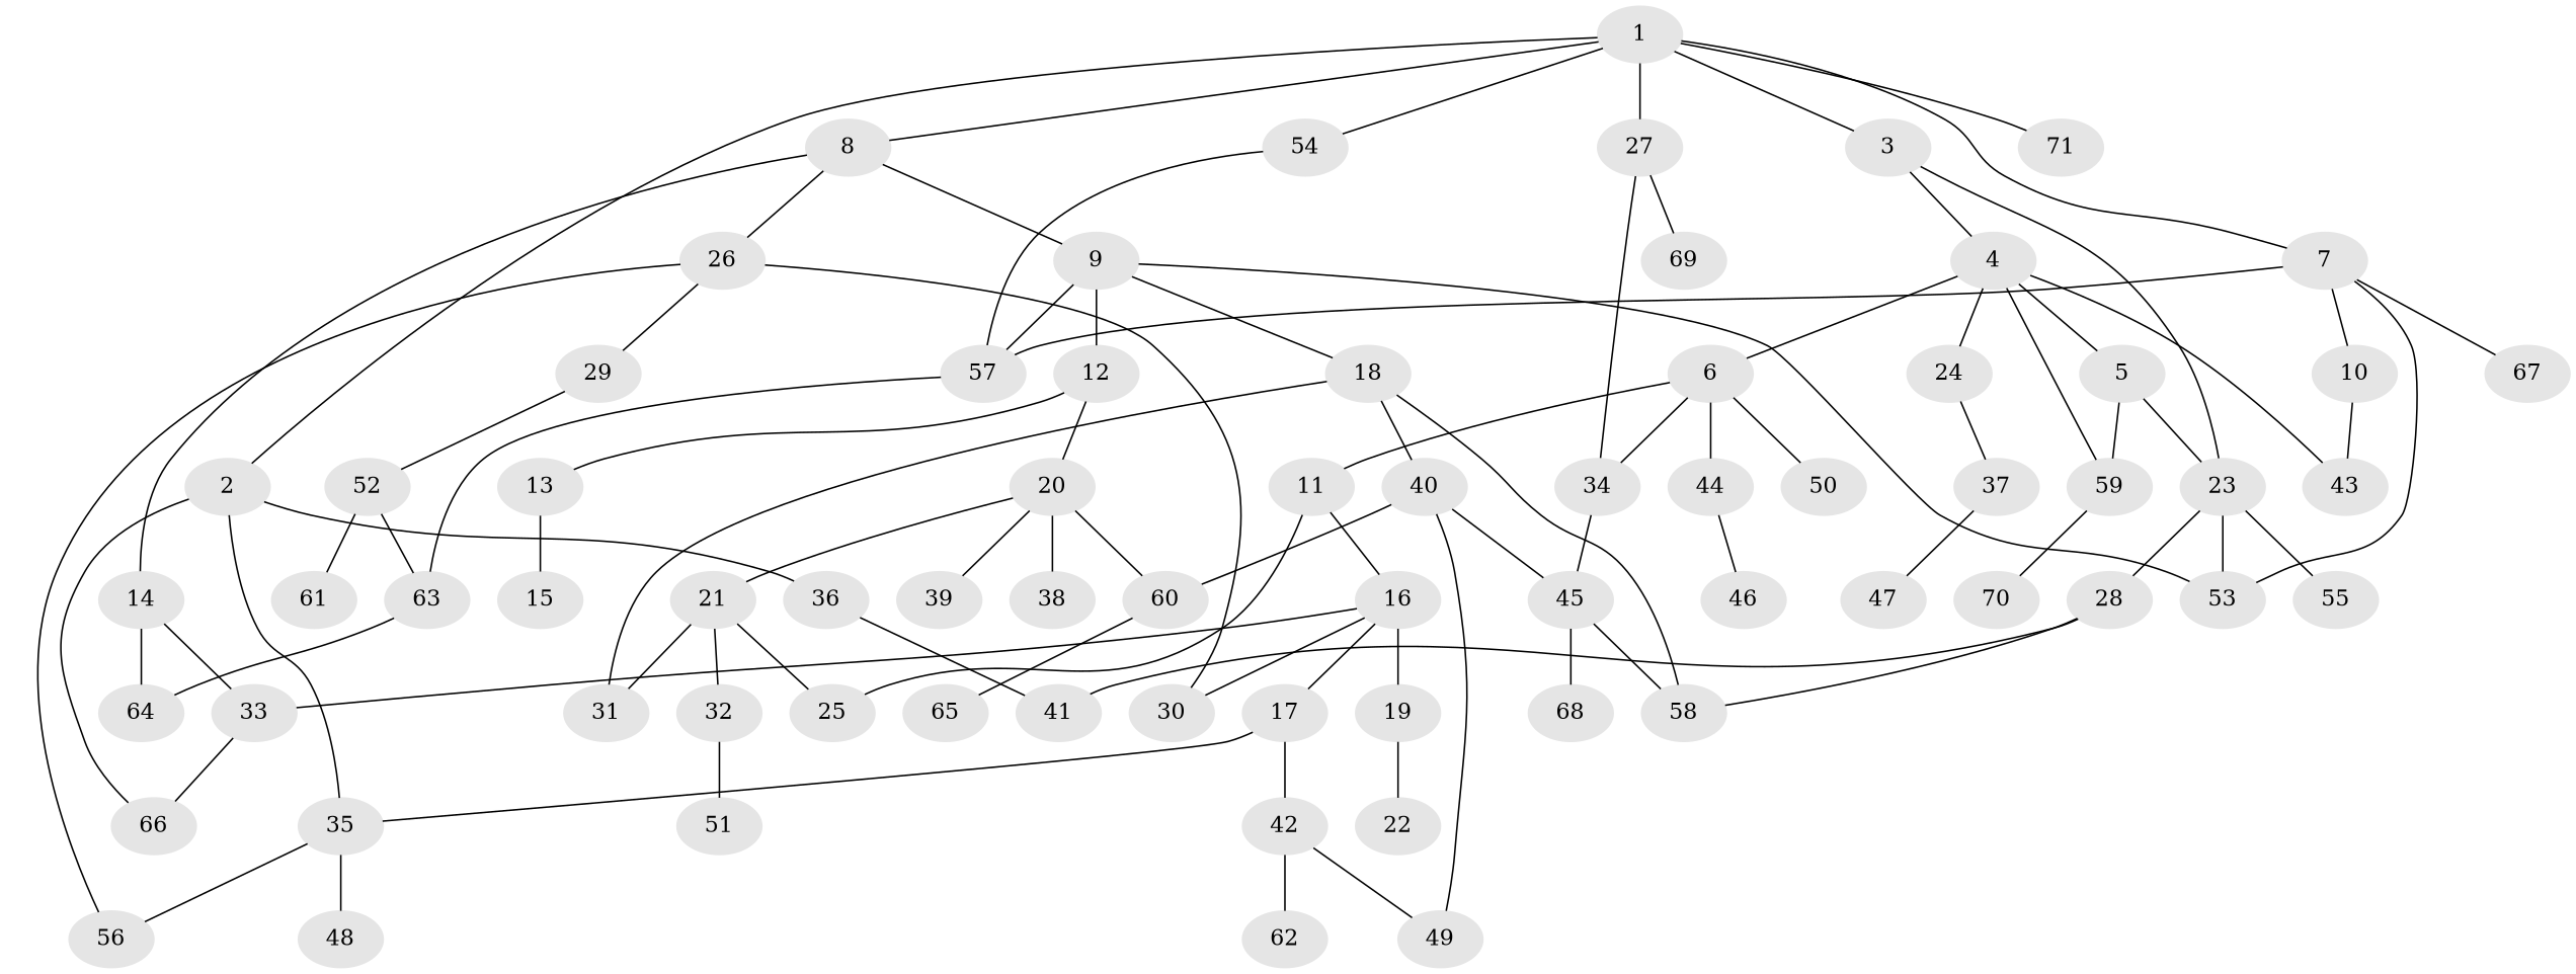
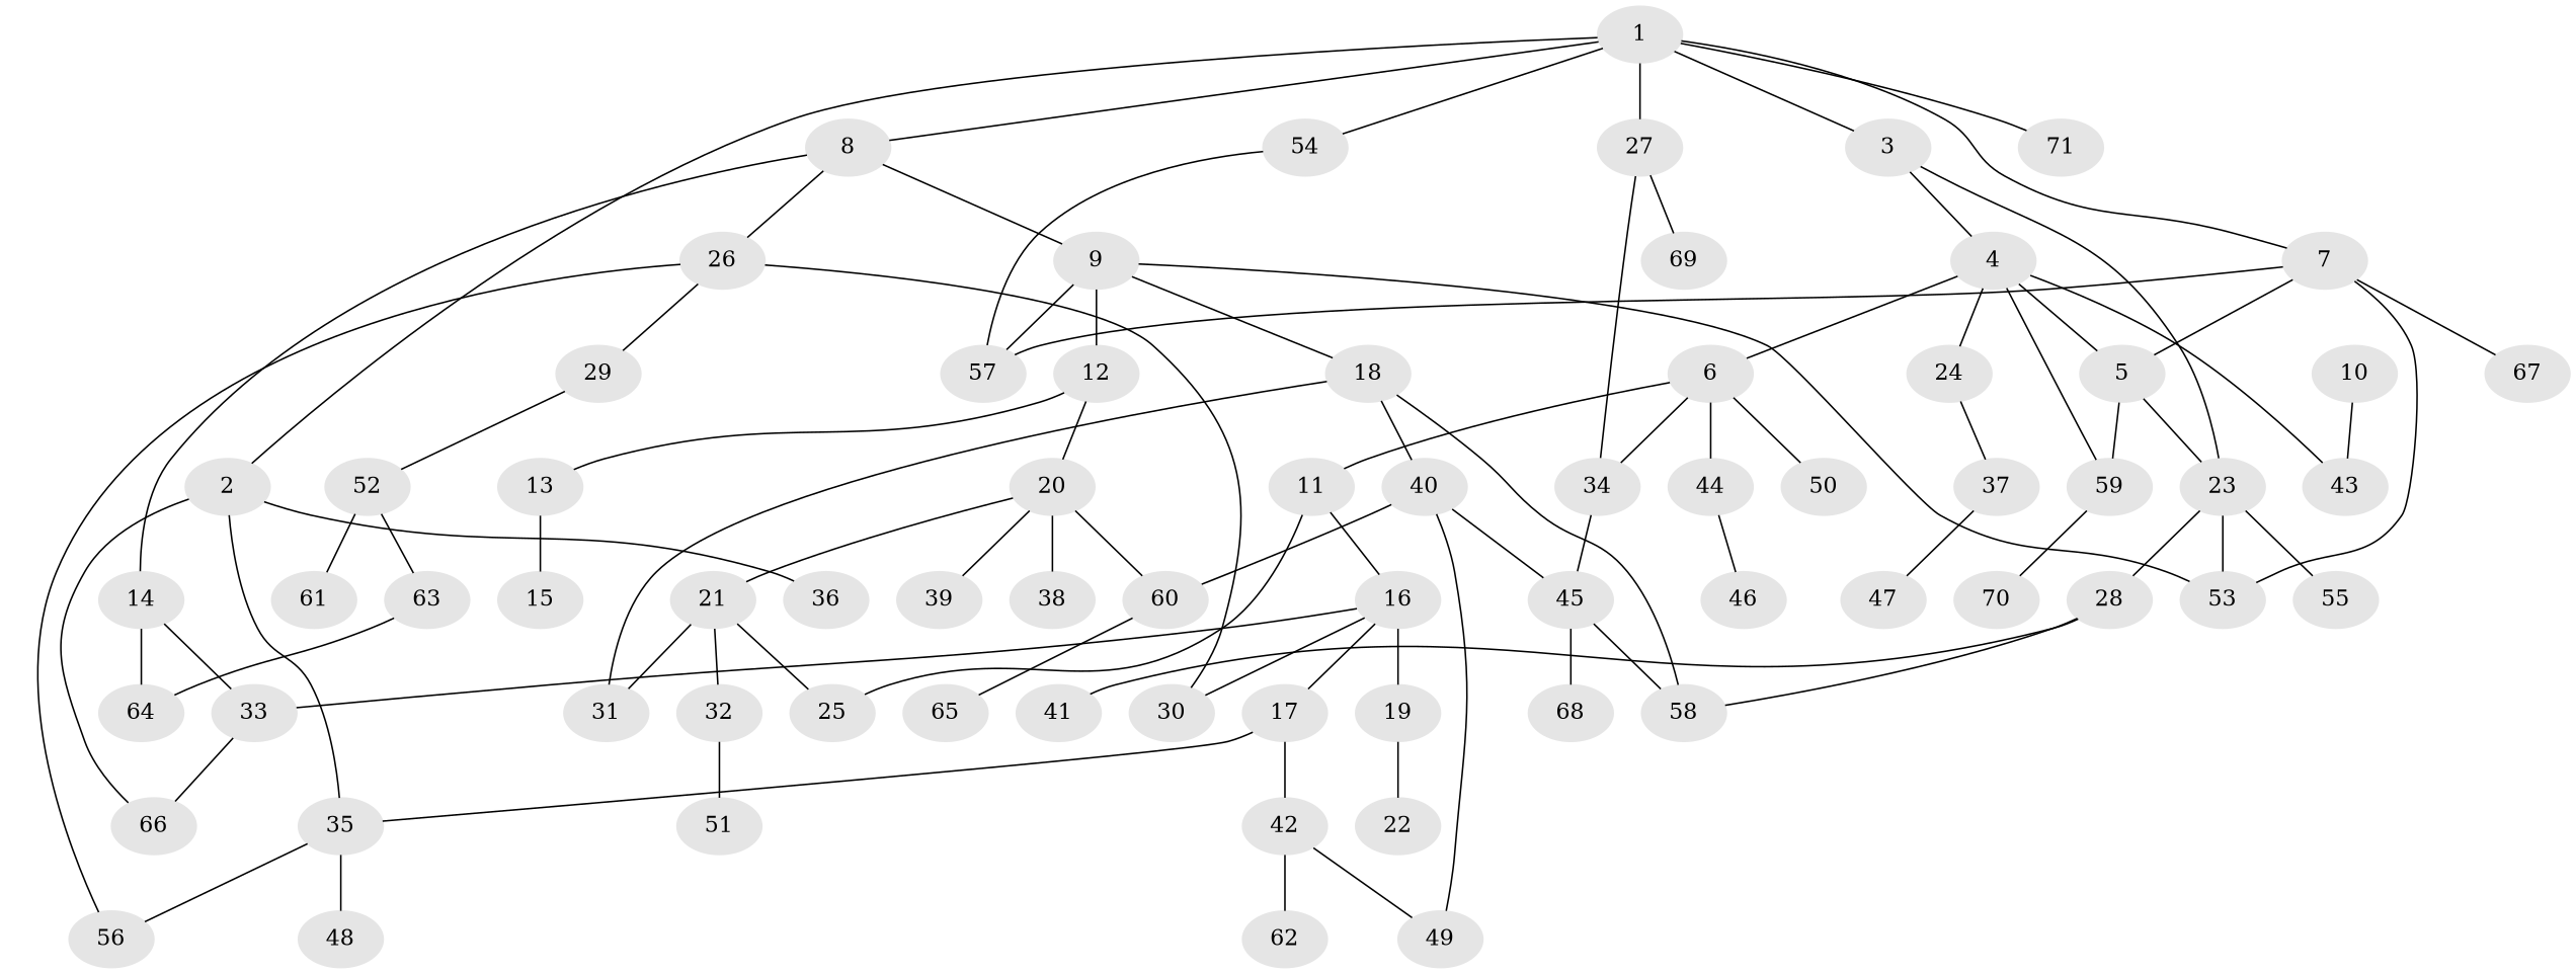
  graph {
    node [color=gray90 style=filled]
    1
    2
    3
    7
    8
    27
    54
    71
    35
    36
    66
    4
    23
    10
    53
    57
    67
    9
    14
    26
    34
    69
    56
    48
    41
    5
    6
    24
    43
    59
    28
    55
    11
    44
    50
    37
    70
    16
    25
    45
    46
    63
    12
    18
    33
    64
    30
    29
    13
    20
    31
    40
    58
    17
    19
    15
    21
    38
    39
    60
    42
    22
    62
    49
    32
    65
    47
    51
    52
    61
    68
    1 -- 2
    1 -- 3
    1 -- 7
    1 -- 8
    1 -- 27
    1 -- 54
    1 -- 71
    2 -- 35
    2 -- 36
    2 -- 66
    3 -- 4
    3 -- 23
-   7 -- 10
+   7 -- 5
    7 -- 53
    7 -- 57
    7 -- 67
    8 -- 9
    8 -- 14
    8 -- 26
    27 -- 34
    27 -- 69
    54 -- 57
    35 -- 56
    35 -- 48
-   36 -- 41
    4 -- 5
    4 -- 6
    4 -- 24
    4 -- 43
    4 -- 59
    23 -- 53
    23 -- 28
    23 -- 55
    10 -- 43
-   57 -- 63
    9 -- 53
    9 -- 57
    9 -- 12
    9 -- 18
    14 -- 33
    14 -- 64
    26 -- 56
    26 -- 30
    26 -- 29
    34 -- 45
    5 -- 23
    5 -- 59
    6 -- 34
    6 -- 11
    6 -- 44
    6 -- 50
    24 -- 37
    59 -- 70
    28 -- 41
    28 -- 58
    11 -- 16
    11 -- 25
    44 -- 46
    37 -- 47
    16 -- 33
    16 -- 30
    16 -- 17
    16 -- 19
    45 -- 58
    45 -- 68
    63 -- 64
    12 -- 13
    12 -- 20
    18 -- 31
    18 -- 40
    18 -- 58
    33 -- 66
    29 -- 52
    13 -- 15
    20 -- 21
    20 -- 38
    20 -- 39
    20 -- 60
    40 -- 45
    40 -- 60
    40 -- 49
    17 -- 35
    17 -- 42
    19 -- 22
    21 -- 25
    21 -- 31
    21 -- 32
    60 -- 65
    42 -- 62
    42 -- 49
    32 -- 51
    52 -- 63
    52 -- 61
  }
